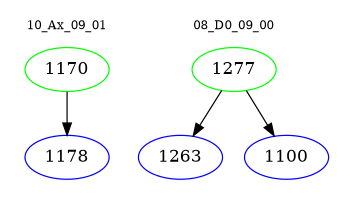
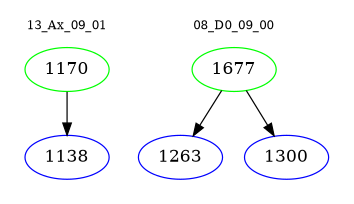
  digraph {
    node [color=blue]
    edge [color=black]
    n1 [color=green label=1170]
-   n2 [label=1178]
-   n3 [color=green label=1277]
+   n2 [label=1138]
+   n3 [color=green label=1677]
    n4 [label=1263]
-   n5 [label=1100]
+   n5 [label=1300]
    subgraph cluster_1 {
      color=white
      fontsize=10
-     label="10_Ax_09_01"
+     label="13_Ax_09_01"
      n1
      n2
    }
    subgraph cluster_2 {
      color=white
      fontsize=10
      label="08_D0_09_00"
      n3
      n4
      n5
    }
    n1 -> n2
    n3 -> n4
    n3 -> n5
  }
